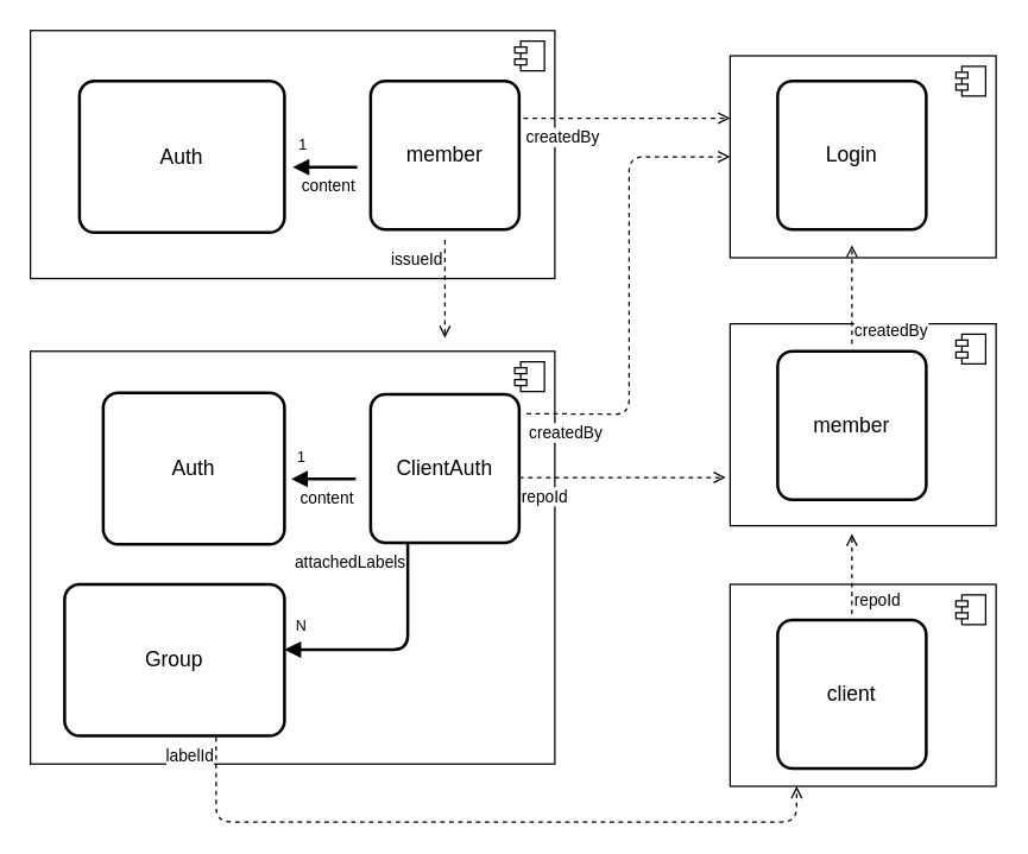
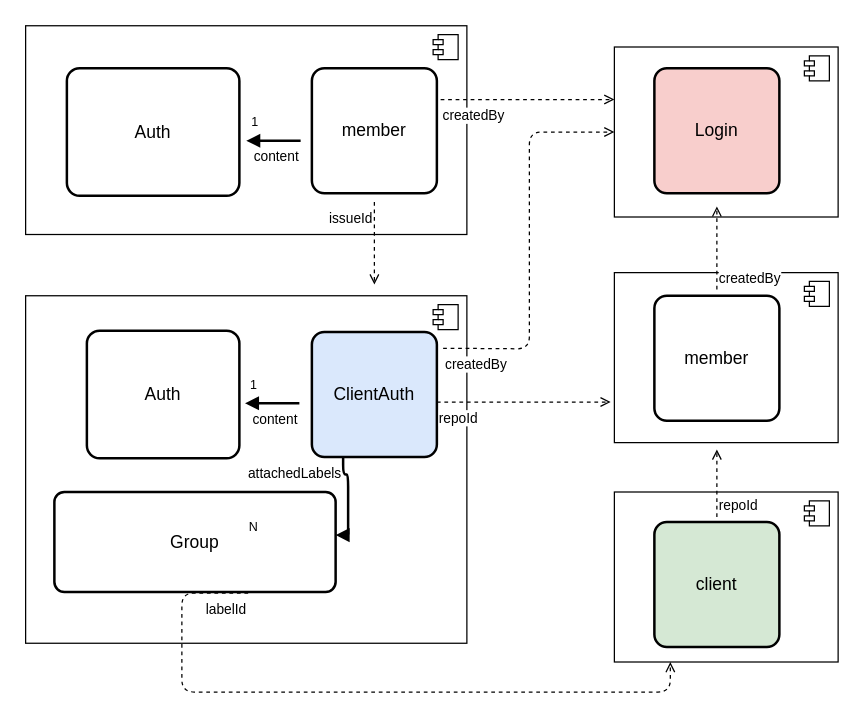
  <mxCell id="0" />
  <mxCell id="1" parent="0" />
  <mxCell id="2" value="" style="html=1;" parent="1" vertex="1"><mxGeometry x="491" y="217.5" width="179" height="136" as="geometry" /></mxCell>
  <mxCell id="3" value="" style="shape=component;jettyWidth=8;jettyHeight=4;" parent="2" vertex="1"><mxGeometry x="1" width="20" height="20" relative="1" as="geometry"><mxPoint x="-27" y="7" as="offset" /></mxGeometry></mxCell>
  <mxCell id="4" value="" style="html=1;" parent="1" vertex="1"><mxGeometry x="491" y="393" width="179" height="136" as="geometry" /></mxCell>
  <mxCell id="5" value="" style="shape=component;jettyWidth=8;jettyHeight=4;" parent="4" vertex="1"><mxGeometry x="1" width="20" height="20" relative="1" as="geometry"><mxPoint x="-27" y="7" as="offset" /></mxGeometry></mxCell>
  <mxCell id="6" value="" style="html=1;" parent="1" vertex="1"><mxGeometry x="491" y="37" width="179" height="136" as="geometry" /></mxCell>
  <mxCell id="7" value="" style="shape=component;jettyWidth=8;jettyHeight=4;" parent="6" vertex="1"><mxGeometry x="1" width="20" height="20" relative="1" as="geometry"><mxPoint x="-27" y="7" as="offset" /></mxGeometry></mxCell>
  <mxCell id="8" value="" style="html=1;" parent="1" vertex="1"><mxGeometry x="20" y="20" width="353" height="167" as="geometry" /></mxCell>
  <mxCell id="9" value="" style="shape=component;jettyWidth=8;jettyHeight=4;" parent="8" vertex="1"><mxGeometry x="1" width="20" height="20" relative="1" as="geometry"><mxPoint x="-27" y="7" as="offset" /></mxGeometry></mxCell>
  <mxCell id="10" value="" style="html=1;" parent="1" vertex="1"><mxGeometry x="20" y="236" width="353" height="278" as="geometry" /></mxCell>
  <mxCell id="11" value="" style="shape=component;jettyWidth=8;jettyHeight=4;" parent="10" vertex="1"><mxGeometry x="1" width="20" height="20" relative="1" as="geometry"><mxPoint x="-27" y="7" as="offset" /></mxGeometry></mxCell>
- <mxCell id="12" value="ClientAuth" style="strokeWidth=2;rounded=1;arcSize=10;whiteSpace=wrap;html=1;align=center;fontSize=14;" parent="1" vertex="1"><mxGeometry x="249" y="265" width="100" height="100" as="geometry" /></mxCell>
- <mxCell id="13" value="Group" style="strokeWidth=2;rounded=1;arcSize=10;whiteSpace=wrap;html=1;align=center;fontSize=14;" parent="1" vertex="1"><mxGeometry x="43" y="393" width="148" height="102" as="geometry" /></mxCell>
+ <mxCell id="12" value="ClientAuth" style="strokeWidth=2;rounded=1;arcSize=10;whiteSpace=wrap;html=1;align=center;fontSize=14;fillColor=#dae8fc;" parent="1" vertex="1"><mxGeometry x="249" y="265" width="100" height="100" as="geometry" /></mxCell>
+ <mxCell id="13" value="Group" style="strokeWidth=2;rounded=1;arcSize=10;whiteSpace=wrap;html=1;align=center;fontSize=14;" parent="1" vertex="1"><mxGeometry x="43" y="393" width="225" height="80" as="geometry" /></mxCell>
  <mxCell id="14" value="Auth" style="strokeWidth=2;rounded=1;arcSize=10;whiteSpace=wrap;html=1;align=center;fontSize=14;" parent="1" vertex="1"><mxGeometry x="69" y="264" width="122" height="102" as="geometry" /></mxCell>
- <mxCell id="15" value="Login" style="strokeWidth=2;rounded=1;arcSize=10;whiteSpace=wrap;html=1;align=center;fontSize=14;" parent="1" vertex="1"><mxGeometry x="523" y="54" width="100" height="100" as="geometry" /></mxCell>
+ <mxCell id="15" value="Login" style="strokeWidth=2;rounded=1;arcSize=10;whiteSpace=wrap;html=1;align=center;fontSize=14;fillColor=#f8cecc;" parent="1" vertex="1"><mxGeometry x="523" y="54" width="100" height="100" as="geometry" /></mxCell>
  <mxCell id="16" value="member" style="strokeWidth=2;rounded=1;arcSize=10;whiteSpace=wrap;html=1;align=center;fontSize=14;" parent="1" vertex="1"><mxGeometry x="249" y="54" width="100" height="100" as="geometry" /></mxCell>
  <mxCell id="17" value="Auth" style="strokeWidth=2;rounded=1;arcSize=10;whiteSpace=wrap;html=1;align=center;fontSize=14;" parent="1" vertex="1"><mxGeometry x="53" y="54" width="138" height="102" as="geometry" /></mxCell>
  <mxCell id="18" value="member" style="strokeWidth=2;rounded=1;arcSize=10;whiteSpace=wrap;html=1;align=center;fontSize=14;" parent="1" vertex="1"><mxGeometry x="523" y="236" width="100" height="100" as="geometry" /></mxCell>
- <mxCell id="19" value="client" style="strokeWidth=2;rounded=1;arcSize=10;whiteSpace=wrap;html=1;align=center;fontSize=14;" parent="1" vertex="1"><mxGeometry x="523" y="417" width="100" height="100" as="geometry" /></mxCell>
+ <mxCell id="19" value="client" style="strokeWidth=2;rounded=1;arcSize=10;whiteSpace=wrap;html=1;align=center;fontSize=14;fillColor=#d5e8d4;" parent="1" vertex="1"><mxGeometry x="523" y="417" width="100" height="100" as="geometry" /></mxCell>
  <mxCell id="20" value="content" style="endArrow=block;endFill=1;html=1;edgeStyle=orthogonalEdgeStyle;align=right;verticalAlign=top;strokeWidth=2;labelPosition=left;verticalLabelPosition=bottom;" parent="1" edge="1"><mxGeometry x="-1" relative="1" as="geometry"><mxPoint x="240" y="112" as="sourcePoint" /><mxPoint x="196.5" y="112" as="targetPoint" /></mxGeometry></mxCell>
  <mxCell id="21" value="1" style="resizable=0;html=1;align=left;verticalAlign=bottom;labelBackgroundColor=#ffffff;fontSize=10;" parent="20" connectable="0" vertex="1"><mxGeometry x="-1" relative="1" as="geometry"><mxPoint x="-41" y="-7" as="offset" /></mxGeometry></mxCell>
  <mxCell id="22" value="content" style="endArrow=block;endFill=1;html=1;edgeStyle=orthogonalEdgeStyle;align=right;verticalAlign=top;strokeWidth=2;labelPosition=left;verticalLabelPosition=bottom;" parent="1" edge="1"><mxGeometry x="-1" relative="1" as="geometry"><mxPoint x="239" y="322" as="sourcePoint" /><mxPoint x="195.5" y="322" as="targetPoint" /></mxGeometry></mxCell>
  <mxCell id="23" value="1" style="resizable=0;html=1;align=left;verticalAlign=bottom;labelBackgroundColor=#ffffff;fontSize=10;" parent="22" connectable="0" vertex="1"><mxGeometry x="-1" relative="1" as="geometry"><mxPoint x="-41" y="-7" as="offset" /></mxGeometry></mxCell>
  <mxCell id="24" value="attachedLabels" style="endArrow=block;endFill=1;html=1;edgeStyle=orthogonalEdgeStyle;align=right;verticalAlign=top;strokeWidth=2;exitX=0.25;exitY=1;exitDx=0;exitDy=0;entryX=1;entryY=0.431;entryDx=0;entryDy=0;entryPerimeter=0;labelPosition=left;verticalLabelPosition=bottom;" parent="1" source="12" target="13" edge="1"><mxGeometry x="-1" relative="1" as="geometry"><mxPoint x="224" y="533" as="sourcePoint" /><mxPoint x="180.5" y="533" as="targetPoint" /></mxGeometry></mxCell>
  <mxCell id="25" value="N" style="resizable=0;html=1;align=left;verticalAlign=bottom;labelBackgroundColor=#ffffff;fontSize=10;" parent="24" connectable="0" vertex="1"><mxGeometry x="-1" relative="1" as="geometry"><mxPoint x="-77" y="64" as="offset" /></mxGeometry></mxCell>
  <mxCell id="26" value="repoId" style="endArrow=open;endFill=0;html=1;edgeStyle=orthogonalEdgeStyle;align=left;verticalAlign=top;strokeWidth=1;dashed=1;strokeColor=#000000;labelPosition=right;verticalLabelPosition=bottom;" parent="1" edge="1"><mxGeometry x="-1" relative="1" as="geometry"><mxPoint x="349" y="321" as="sourcePoint" /><mxPoint x="488" y="321" as="targetPoint" /></mxGeometry></mxCell>
  <mxCell id="27" value="createdBy" style="endArrow=open;endFill=0;html=1;edgeStyle=orthogonalEdgeStyle;align=left;verticalAlign=top;strokeWidth=1;dashed=1;strokeColor=#000000;labelPosition=right;verticalLabelPosition=bottom;entryX=0;entryY=0.5;entryDx=0;entryDy=0;" parent="1" target="6" edge="1"><mxGeometry x="-1" relative="1" as="geometry"><mxPoint x="354" y="278" as="sourcePoint" /><mxPoint x="559" y="178" as="targetPoint" /></mxGeometry></mxCell>
  <mxCell id="28" value="createdBy" style="endArrow=open;endFill=0;html=1;edgeStyle=orthogonalEdgeStyle;align=left;verticalAlign=top;strokeWidth=1;dashed=1;strokeColor=#000000;labelPosition=right;verticalLabelPosition=bottom;" parent="1" edge="1"><mxGeometry x="-1" relative="1" as="geometry"><mxPoint x="352" y="79" as="sourcePoint" /><mxPoint x="491" y="79" as="targetPoint" /></mxGeometry></mxCell>
  <mxCell id="29" value="issueId" style="endArrow=open;endFill=0;html=1;edgeStyle=orthogonalEdgeStyle;align=right;verticalAlign=top;strokeWidth=1;dashed=1;strokeColor=#000000;labelPosition=left;verticalLabelPosition=bottom;" parent="1" edge="1"><mxGeometry x="-1" relative="1" as="geometry"><mxPoint x="299" y="161" as="sourcePoint" /><mxPoint x="299" y="227" as="targetPoint" /></mxGeometry></mxCell>
  <mxCell id="30" value="labelId" style="endArrow=open;endFill=0;html=1;edgeStyle=orthogonalEdgeStyle;align=right;verticalAlign=top;strokeWidth=1;dashed=1;strokeColor=#000000;labelPosition=left;verticalLabelPosition=bottom;exitX=0.689;exitY=1.01;exitDx=0;exitDy=0;exitPerimeter=0;entryX=0.25;entryY=1;entryDx=0;entryDy=0;" parent="1" source="13" target="4" edge="1"><mxGeometry x="-1" relative="1" as="geometry"><mxPoint x="311" y="615" as="sourcePoint" /><mxPoint x="450" y="615" as="targetPoint" /><Array as="points"><mxPoint x="145" y="553" /><mxPoint x="536" y="553" /></Array></mxGeometry></mxCell>
  <mxCell id="31" value="repoId" style="endArrow=open;endFill=0;html=1;edgeStyle=orthogonalEdgeStyle;align=left;verticalAlign=bottom;strokeWidth=1;dashed=1;strokeColor=#000000;labelPosition=right;verticalLabelPosition=top;exitX=0.5;exitY=0;exitDx=0;exitDy=0;" parent="1" edge="1"><mxGeometry x="-1" relative="1" as="geometry"><mxPoint x="573" y="413" as="sourcePoint" /><mxPoint x="573" y="359" as="targetPoint" /></mxGeometry></mxCell>
  <mxCell id="32" value="createdBy" style="endArrow=open;endFill=0;html=1;edgeStyle=orthogonalEdgeStyle;align=left;verticalAlign=bottom;strokeWidth=1;dashed=1;strokeColor=#000000;labelPosition=right;verticalLabelPosition=top;" parent="1" edge="1"><mxGeometry x="-1" relative="1" as="geometry"><mxPoint x="573" y="231" as="sourcePoint" /><mxPoint x="573" y="164.5" as="targetPoint" /></mxGeometry></mxCell>
